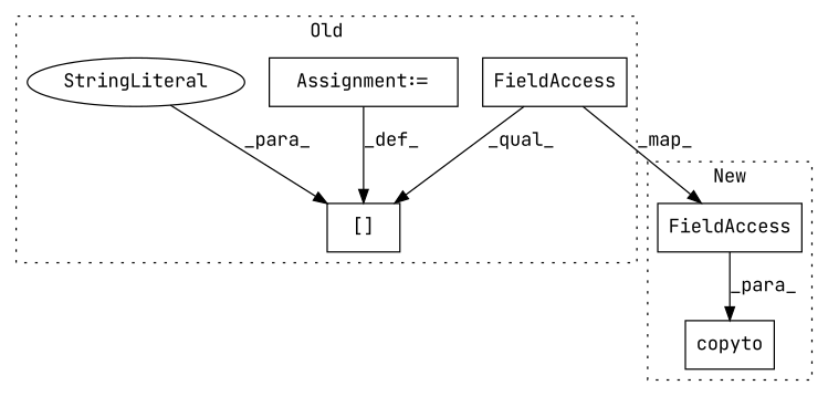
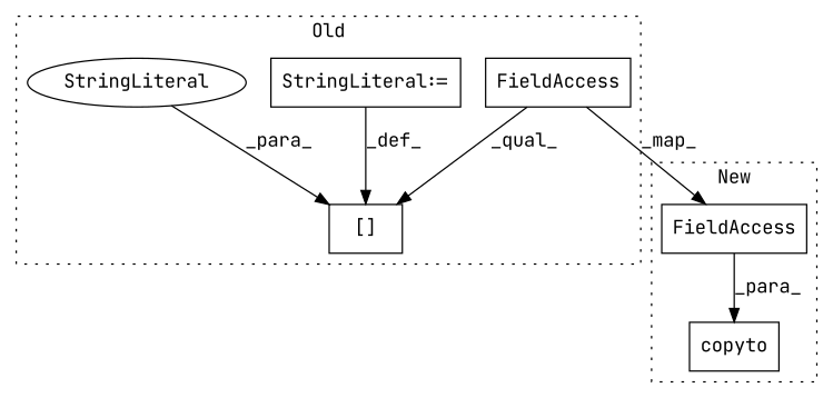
  digraph {
    fontname="JetBrains Mono"
    node [a=22 l=7 shape=box fontname="JetBrains Mono"]
    edge [fontname="JetBrains Mono"]
    n1 [a=2 l="8,1" label="[]" s="1447,1471"]
-   n2 [a=7 l=1 label="Assignment:=" s=1472]
+   n2 [a=7 l=1 label="StringLiteral:=" s=1472]
    n3 [a=45 l=16 label=StringLiteral s=1455 shape=ellipse]
    n4 [label=FieldAccess s=1447]
    n5 [a=32 l="7,1" label=copyto s="1950,1995"]
    n6 [label=FieldAccess s=1957]
    subgraph cluster_1 {
      label=Old
      style=dotted
      n1
      n2
      n3
      n4
    }
    subgraph cluster_2 {
      label=New
      style=dotted
      n5
      n6
    }
    n2 -> n1 [label=_def_]
    n3 -> n1 [label=_para_]
    n4 -> n1 [label=_qual_]
    n4 -> n6 [label=_map_]
    n6 -> n5 [label=_para_]
  }
